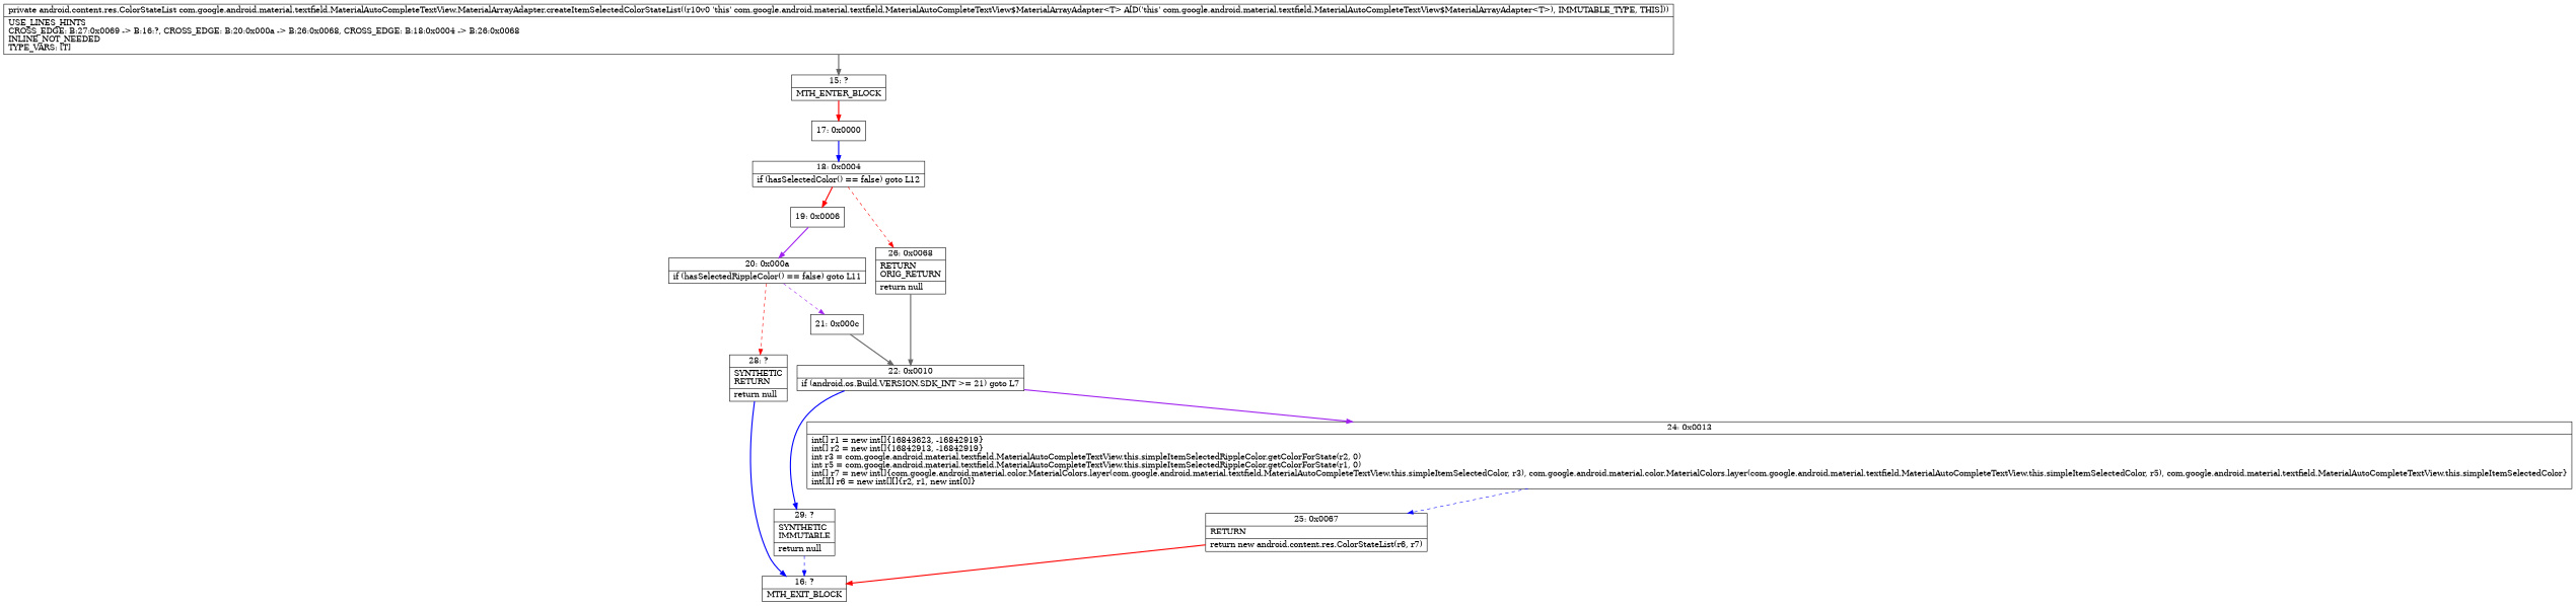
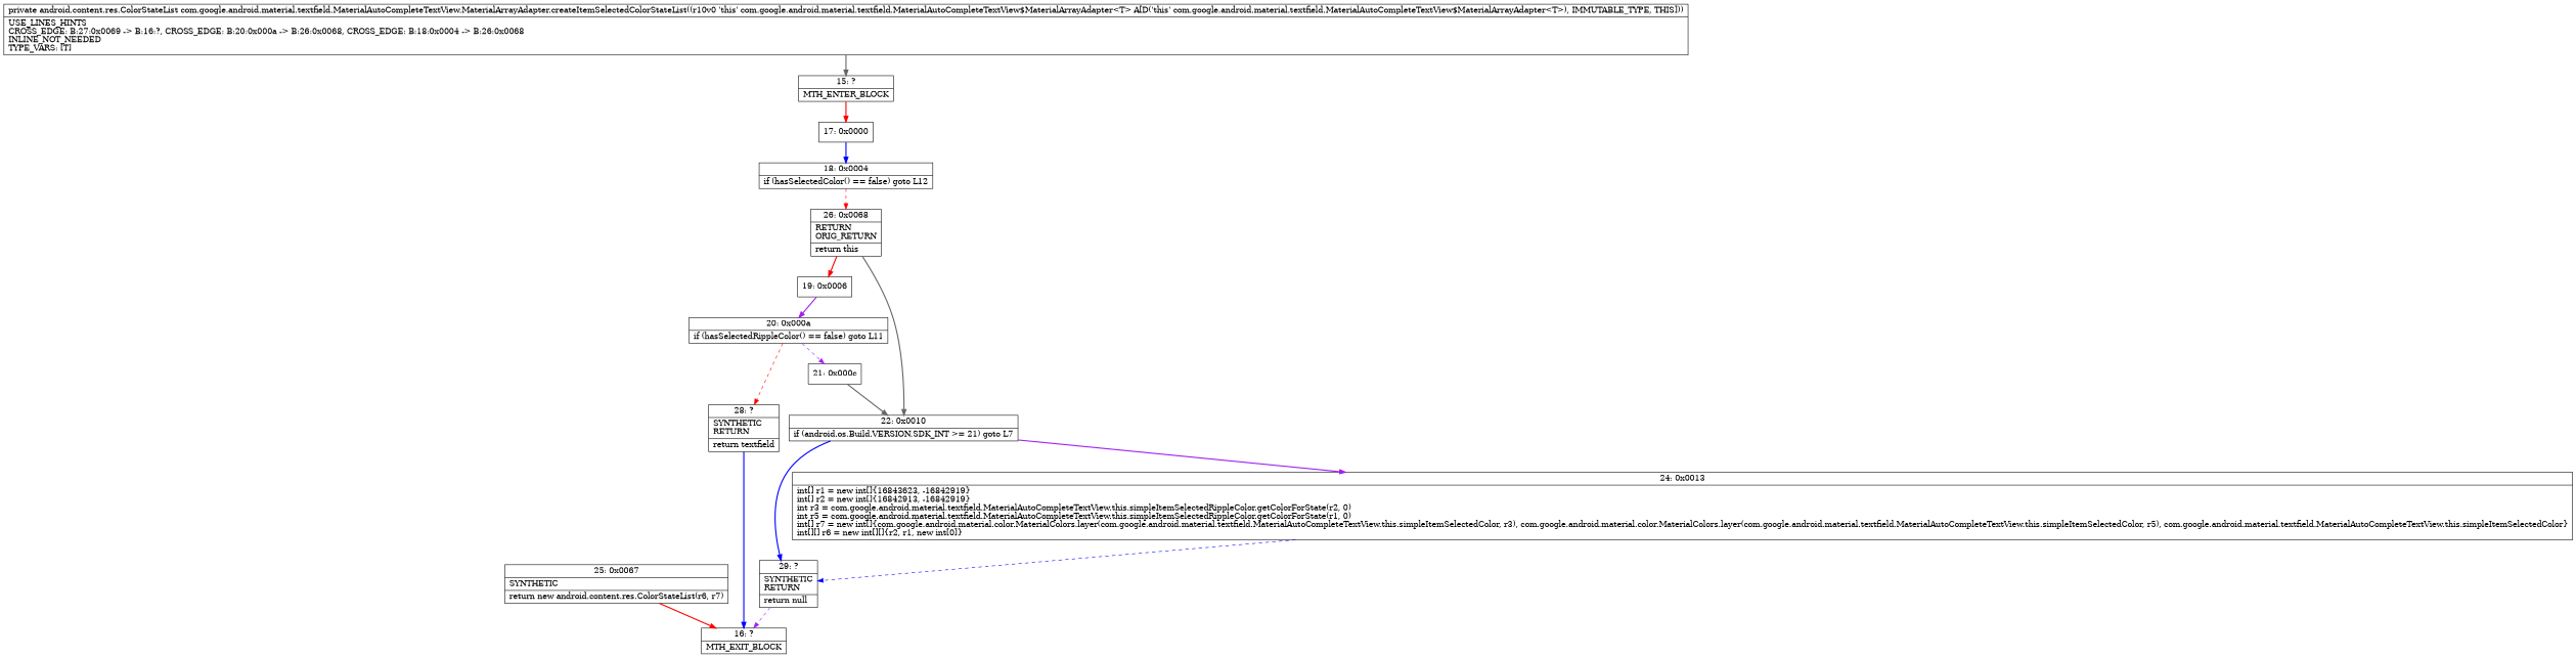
  digraph {
    node [shape=record]
    edge [color=red style=bold]
    n1 [label="{15\:\ ?|MTH_ENTER_BLOCK\l}"]
    n2 [label="{17\:\ 0x0000}"]
    n3 [label="{18\:\ 0x0004|if (hasSelectedColor() == false) goto L12\l}"]
    n4 [label="{19\:\ 0x0006}"]
-   n5 [label="{26\:\ 0x0068|RETURN\lORIG_RETURN\l|return null\l}"]
+   n5 [label="{26\:\ 0x0068|RETURN\lORIG_RETURN\l|return this\l}"]
    n6 [label="{20\:\ 0x000a|if (hasSelectedRippleColor() == false) goto L11\l}"]
    n7 [label="{22\:\ 0x0010|if (android.os.Build.VERSION.SDK_INT \>= 21) goto L7\l}"]
    n8 [label="{21\:\ 0x000c}"]
-   n9 [label="{28\:\ ?|SYNTHETIC\lRETURN\l|return null\l}"]
+   n9 [label="{28\:\ ?|SYNTHETIC\lRETURN\l|return textfield\l}"]
    n10 [label="{16\:\ ?|MTH_EXIT_BLOCK\l}"]
    n11 [label="{24\:\ 0x0013|int[] r1 = new int[]\{16843623, \-16842919\}\lint[] r2 = new int[]\{16842913, \-16842919\}\lint r3 = com.google.android.material.textfield.MaterialAutoCompleteTextView.this.simpleItemSelectedRippleColor.getColorForState(r2, 0)\lint r5 = com.google.android.material.textfield.MaterialAutoCompleteTextView.this.simpleItemSelectedRippleColor.getColorForState(r1, 0)\lint[] r7 = new int[]\{com.google.android.material.color.MaterialColors.layer(com.google.android.material.textfield.MaterialAutoCompleteTextView.this.simpleItemSelectedColor, r3), com.google.android.material.color.MaterialColors.layer(com.google.android.material.textfield.MaterialAutoCompleteTextView.this.simpleItemSelectedColor, r5), com.google.android.material.textfield.MaterialAutoCompleteTextView.this.simpleItemSelectedColor\}\lint[][] r6 = new int[][]\{r2, r1, new int[0]\}\l}"]
-   n12 [label="{29\:\ ?|SYNTHETIC\lIMMUTABLE\l|return null\l}"]
-   n13 [label="{25\:\ 0x0067|RETURN\l|return new android.content.res.ColorStateList(r6, r7)\l}"]
+   n12 [label="{29\:\ ?|SYNTHETIC\lRETURN\l|return null\l}"]
+   n13 [label="{25\:\ 0x0067|SYNTHETIC\l|return new android.content.res.ColorStateList(r6, r7)\l}"]
    n14 [label="{private android.content.res.ColorStateList com.google.android.material.textfield.MaterialAutoCompleteTextView.MaterialArrayAdapter.createItemSelectedColorStateList((r10v0 'this' com.google.android.material.textfield.MaterialAutoCompleteTextView$MaterialArrayAdapter\<T\> A[D('this' com.google.android.material.textfield.MaterialAutoCompleteTextView$MaterialArrayAdapter\<T\>), IMMUTABLE_TYPE, THIS]))  | USE_LINES_HINTS\lCROSS_EDGE: B:27:0x0069 \-\> B:16:?, CROSS_EDGE: B:20:0x000a \-\> B:26:0x0068, CROSS_EDGE: B:18:0x0004 \-\> B:26:0x0068\lINLINE_NOT_NEEDED\lTYPE_VARS: [T]\l}"]
    n1 -> n2
    n2 -> n3 [color=blue]
-   n3 -> n4
+   n5 -> n4
    n3 -> n5 [style=dashed]
    n4 -> n6 [color=purple]
    n5 -> n7 [color=gray40]
    n6 -> n8 [color=purple style=dashed]
    n6 -> n9 [style=dashed]
    n7 -> n11 [color=purple]
    n7 -> n12 [color=blue]
    n8 -> n7 [color=gray40]
    n9 -> n10 [color=blue]
-   n11 -> n13 [color=blue style=dashed]
-   n12 -> n10 [color=blue style=dashed]
+   n11 -> n12 [color=blue style=dashed]
+   n12 -> n10 [color=purple style=dashed]
    n13 -> n10
    n14 -> n1 [color=gray40]
  }
